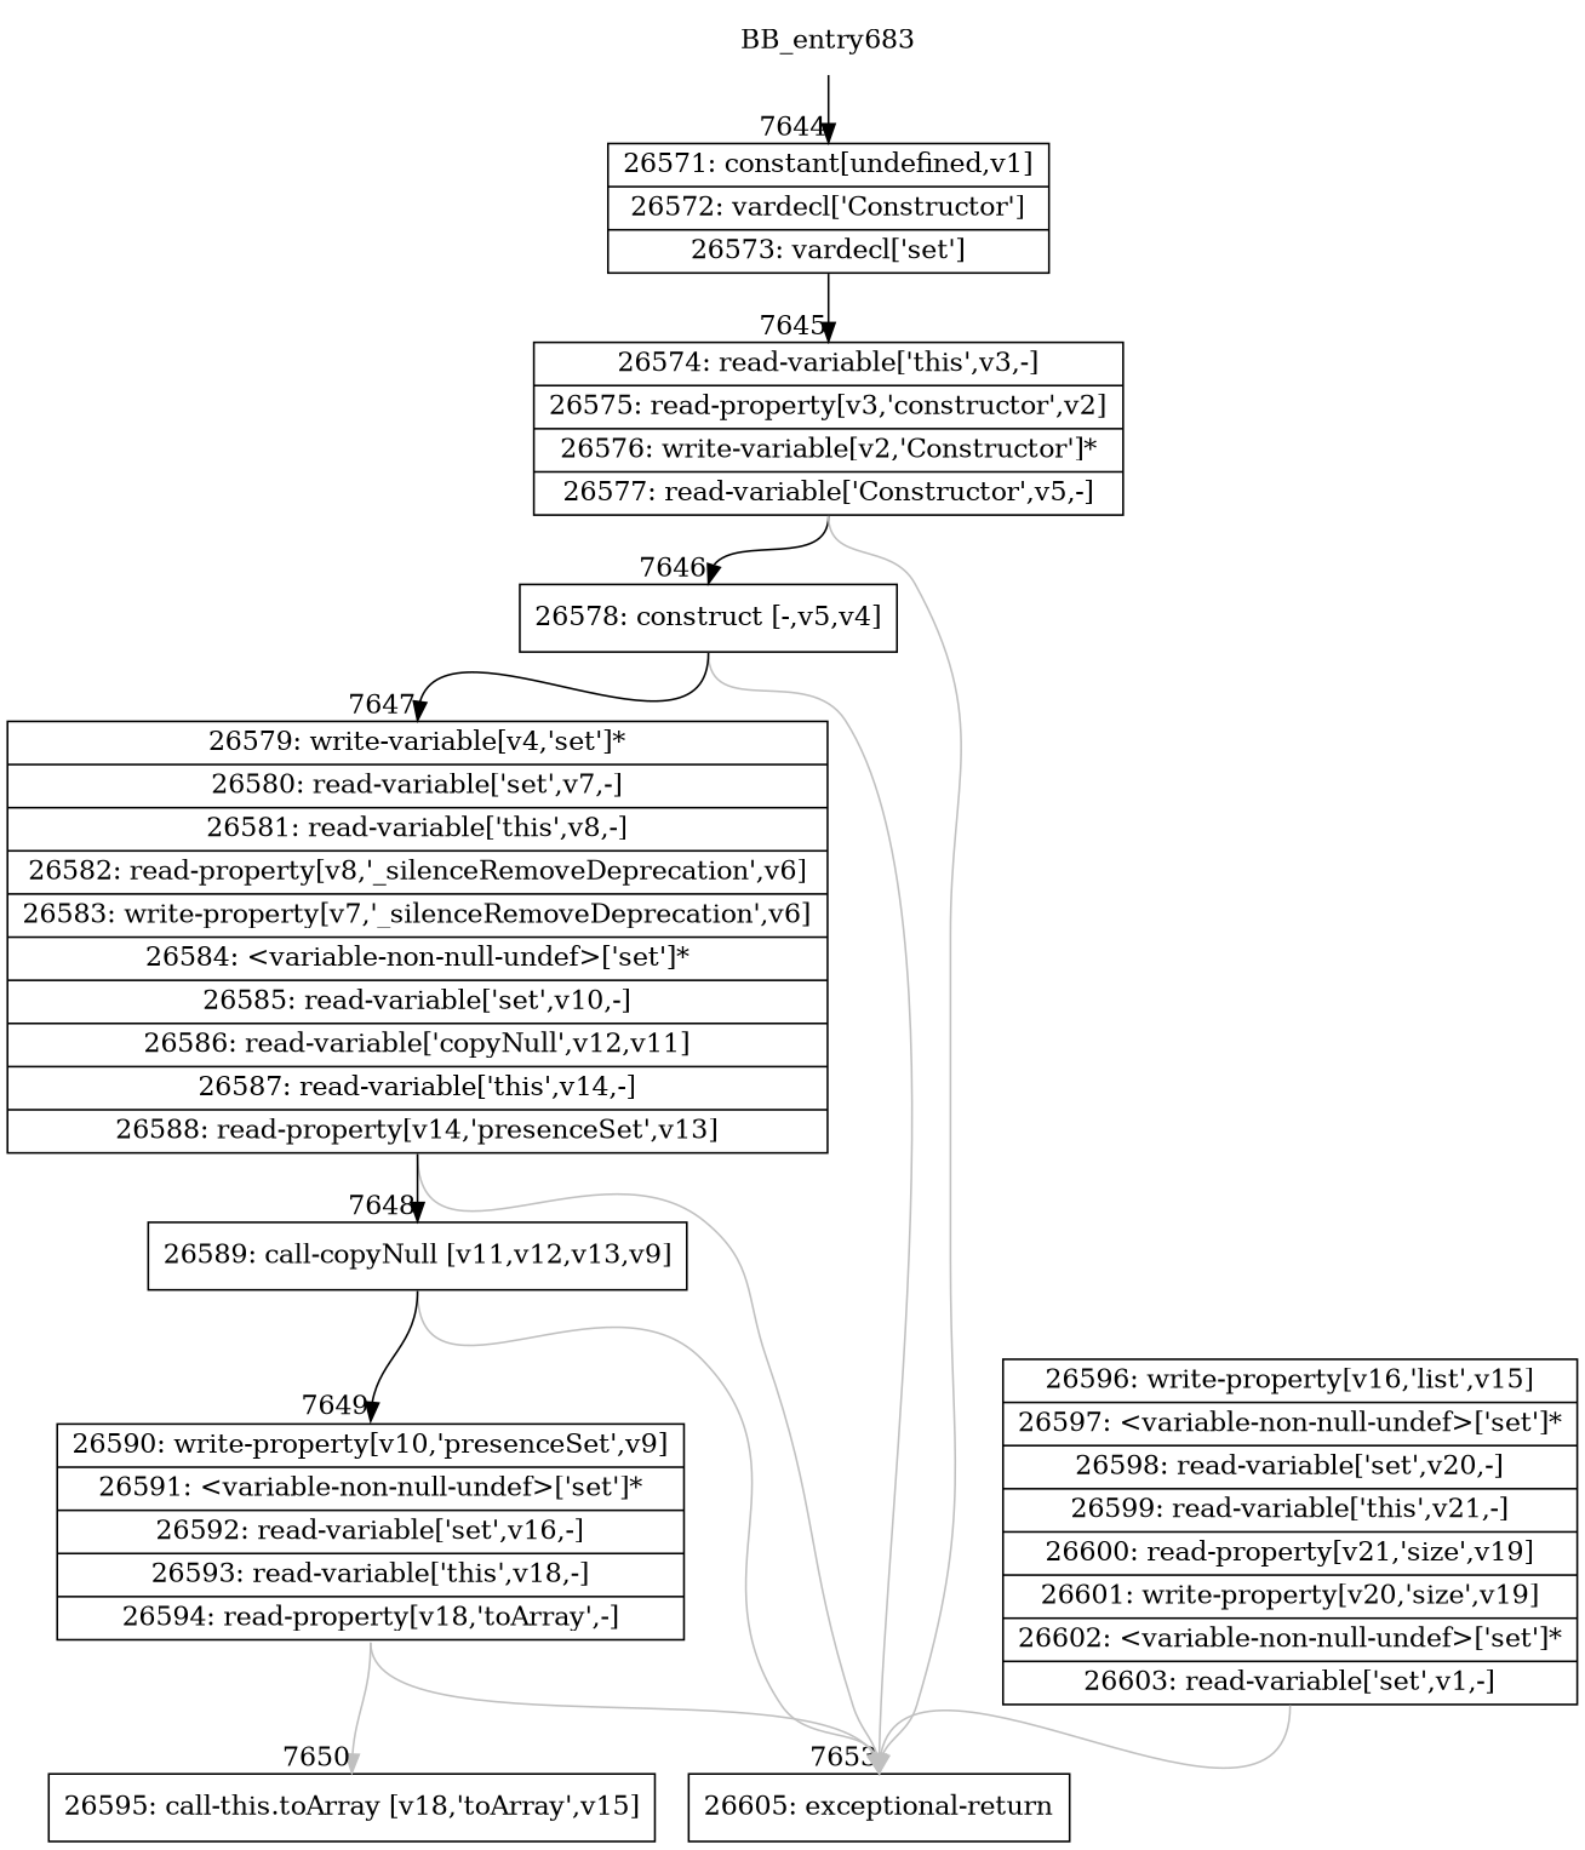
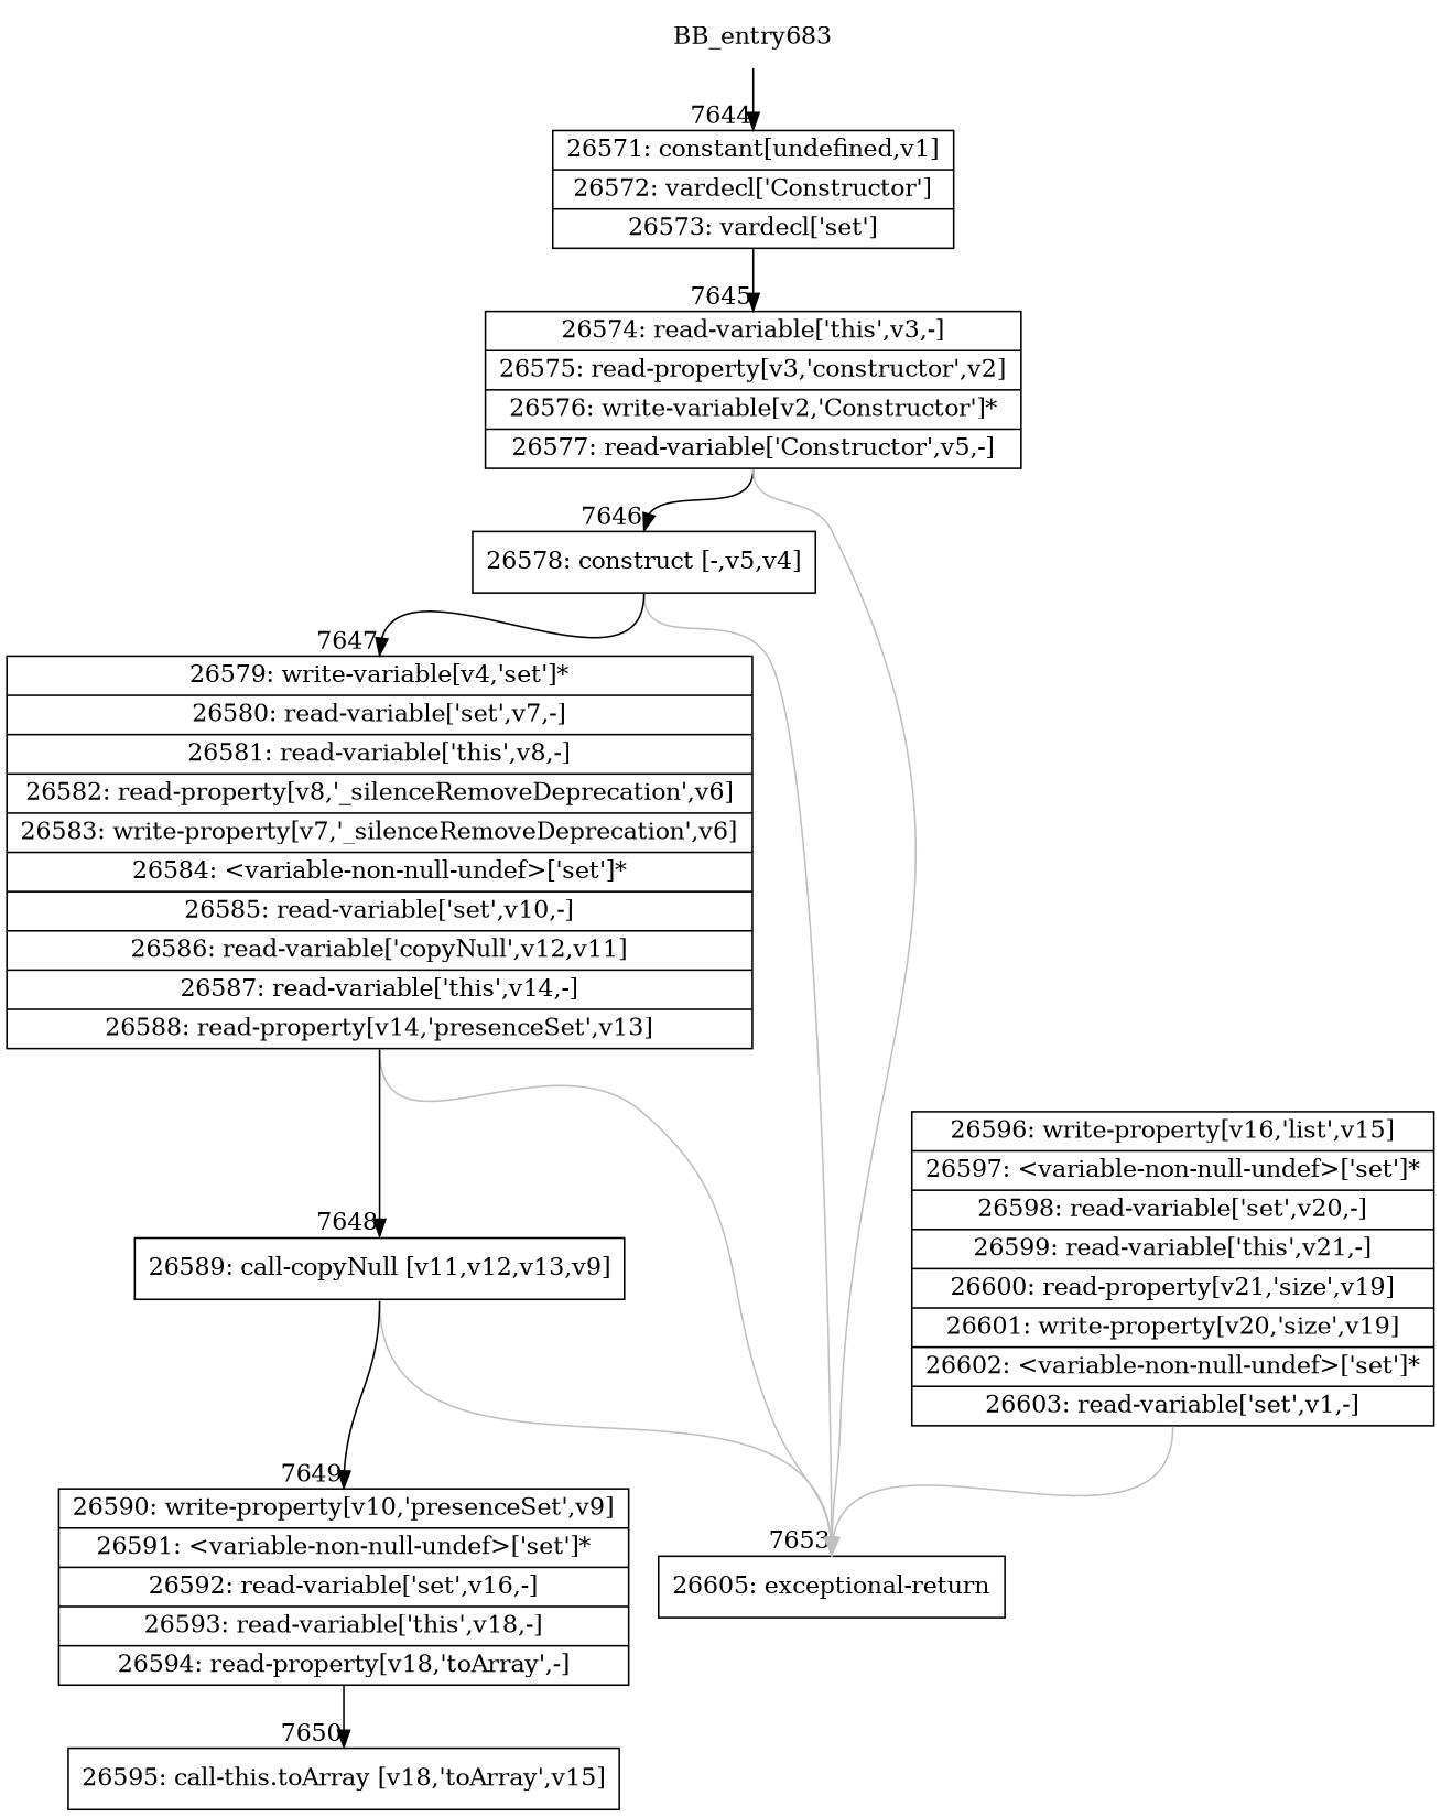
  digraph {
    rankdir=TD
    node [shape=record]
    edge [headport=n tailport=s]
    n1 [label=BB_entry683 shape=none]
    n2 [label="{26571: constant[undefined,v1]|26572: vardecl['Constructor']|26573: vardecl['set']}"]
    n3 [label="{26574: read-variable['this',v3,-]|26575: read-property[v3,'constructor',v2]|26576: write-variable[v2,'Constructor']*|26577: read-variable['Constructor',v5,-]}"]
    n4 [label="{26578: construct [-,v5,v4]}"]
    n5 [label="{26605: exceptional-return}"]
    n6 [label="{26579: write-variable[v4,'set']*|26580: read-variable['set',v7,-]|26581: read-variable['this',v8,-]|26582: read-property[v8,'_silenceRemoveDeprecation',v6]|26583: write-property[v7,'_silenceRemoveDeprecation',v6]|26584: \<variable-non-null-undef\>['set']*|26585: read-variable['set',v10,-]|26586: read-variable['copyNull',v12,v11]|26587: read-variable['this',v14,-]|26588: read-property[v14,'presenceSet',v13]}"]
    n7 [label="{26589: call-copyNull [v11,v12,v13,v9]}"]
    n8 [label="{26590: write-property[v10,'presenceSet',v9]|26591: \<variable-non-null-undef\>['set']*|26592: read-variable['set',v16,-]|26593: read-variable['this',v18,-]|26594: read-property[v18,'toArray',-]}"]
    n9 [label="{26595: call-this.toArray [v18,'toArray',v15]}"]
    n10 [label="{26596: write-property[v16,'list',v15]|26597: \<variable-non-null-undef\>['set']*|26598: read-variable['set',v20,-]|26599: read-variable['this',v21,-]|26600: read-property[v21,'size',v19]|26601: write-property[v20,'size',v19]|26602: \<variable-non-null-undef\>['set']*|26603: read-variable['set',v1,-]}"]
    n1 -> n2 [headlabel="    7644"]
    n2 -> n3 [headlabel="      7645"]
    n3 -> n4 [headlabel="      7646"]
    n3 -> n5 [color=gray headlabel="      7653"]
    n4 -> n5 [color=gray]
    n4 -> n6 [headlabel="      7647"]
    n6 -> n5 [color=gray]
    n6 -> n7 [headlabel="      7648"]
    n7 -> n5 [color=gray]
    n7 -> n8 [headlabel="      7649"]
-   n8 -> n5 [color=gray]
-   n8 -> n9 [headlabel="      7650" color=gray]
+   n8 -> n9 [headlabel="      7650"]
    n10 -> n5 [color=gray]
  }
